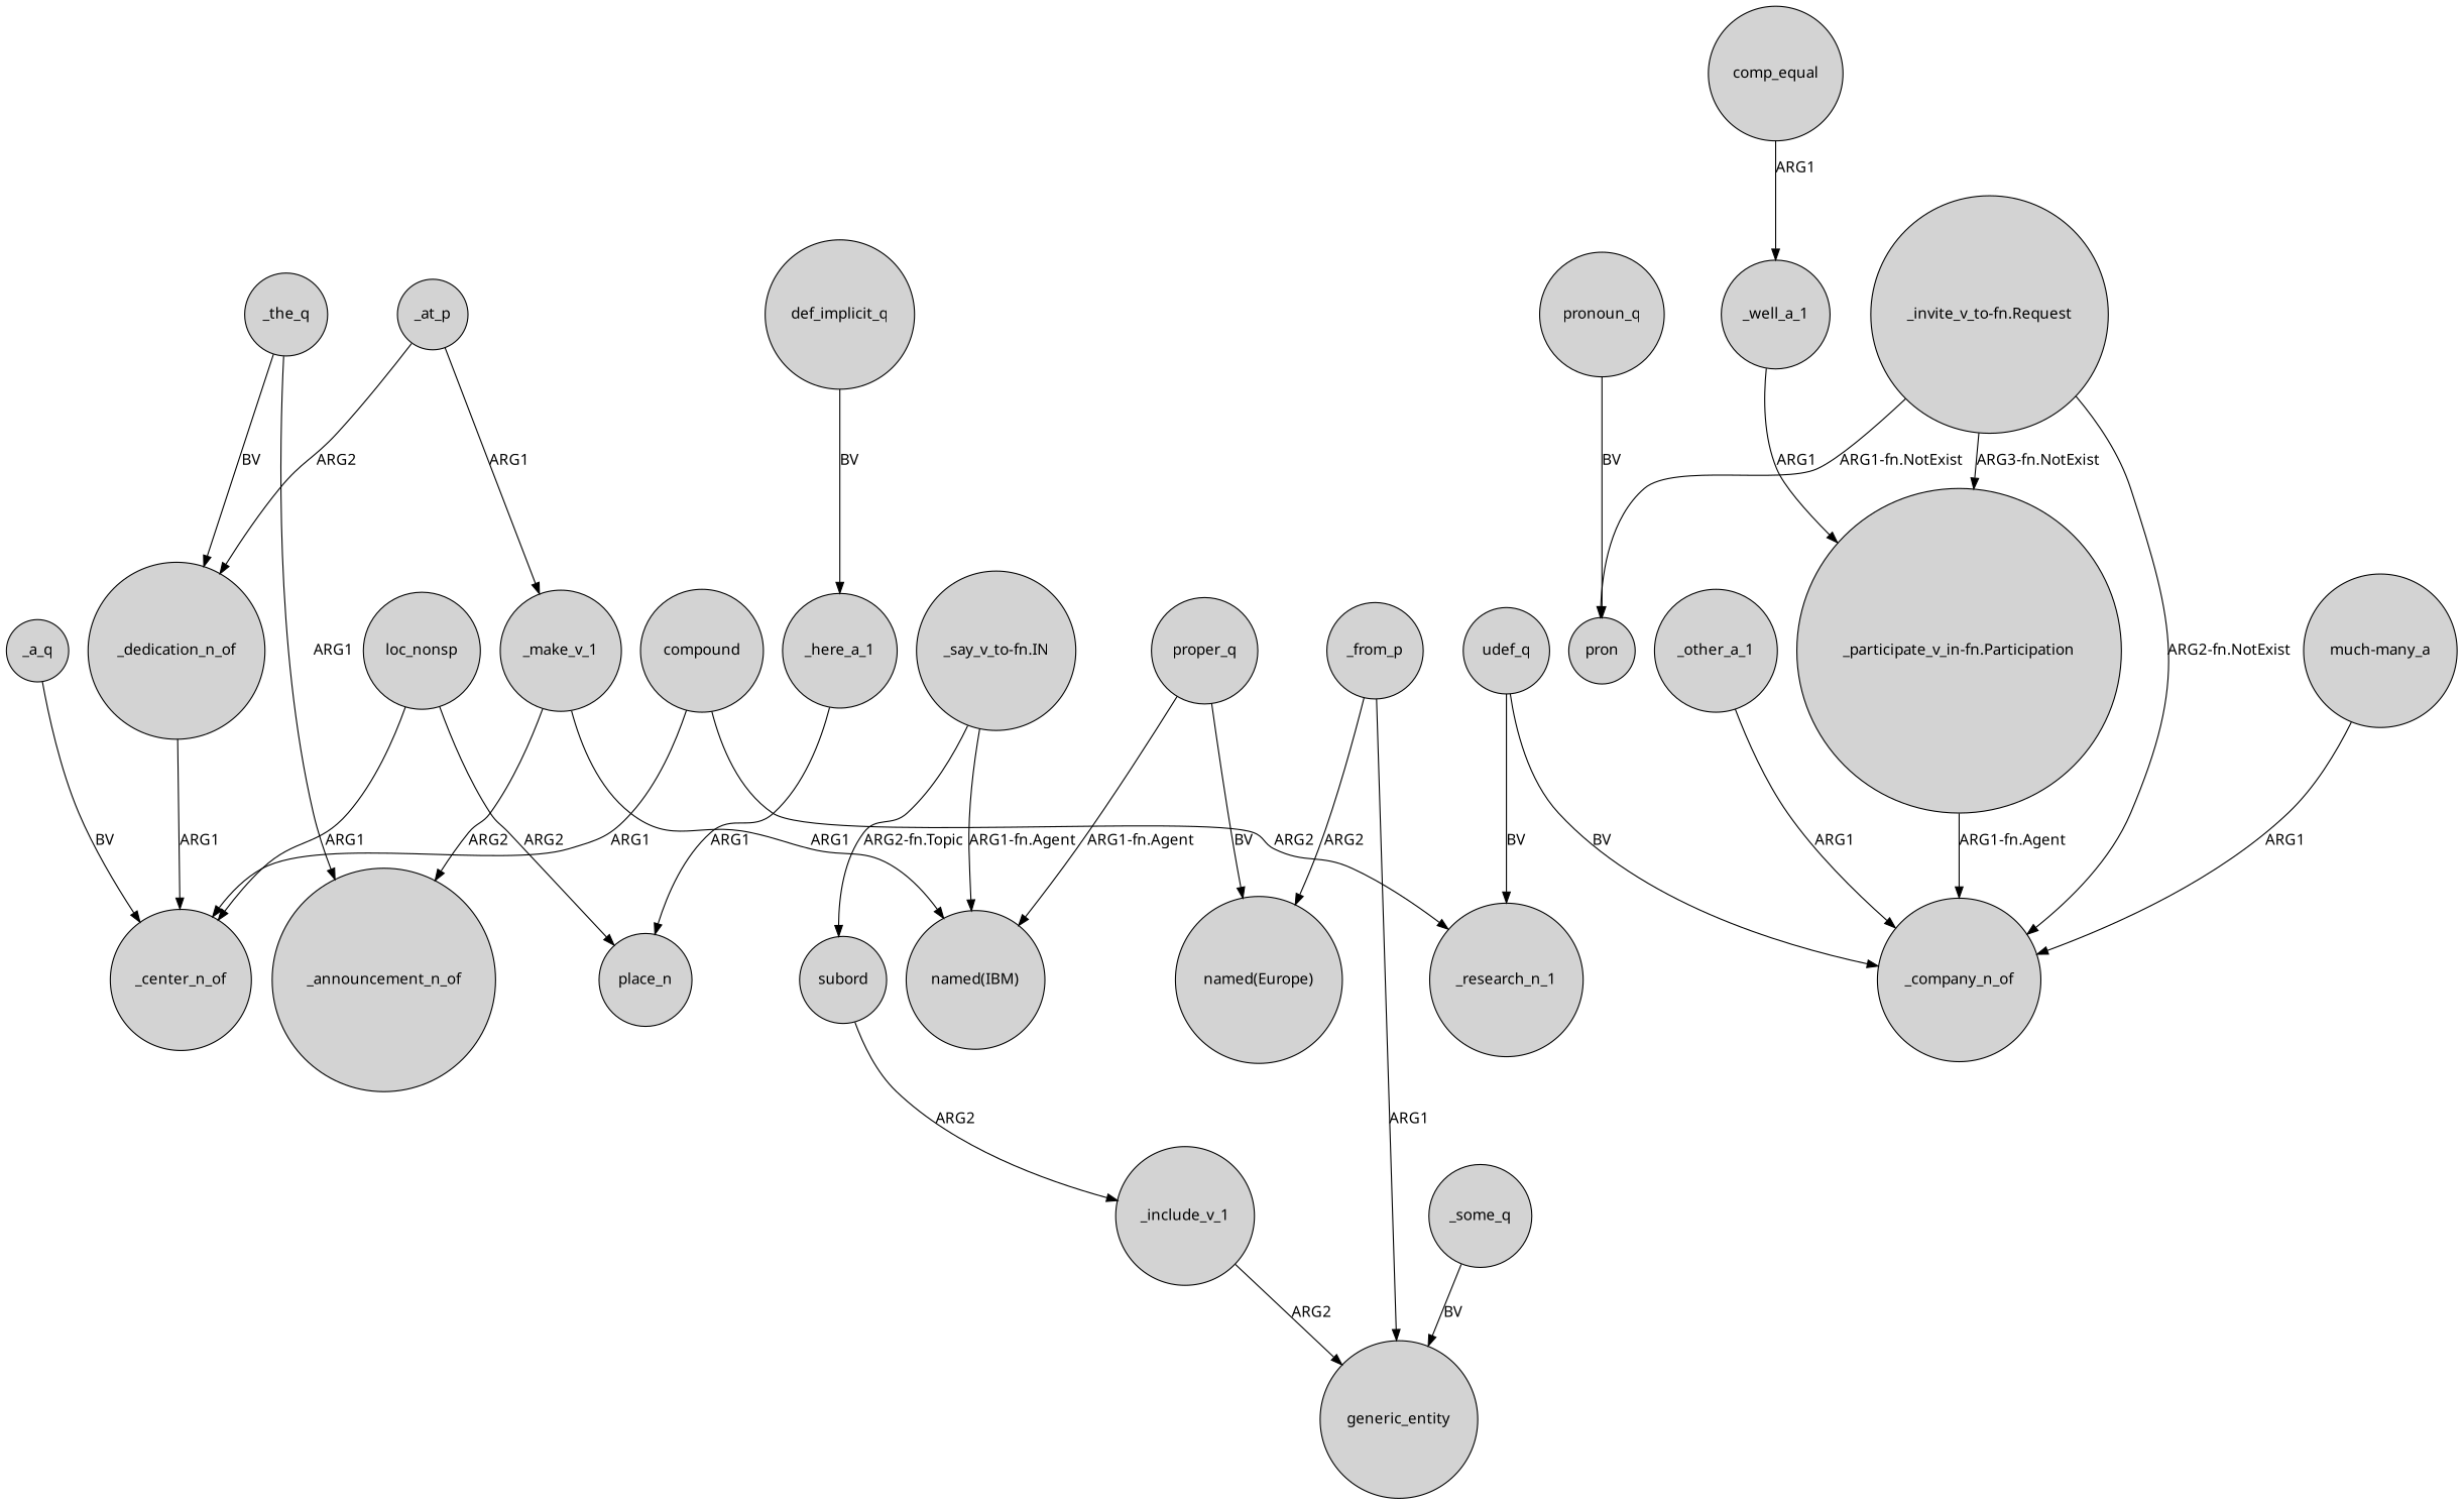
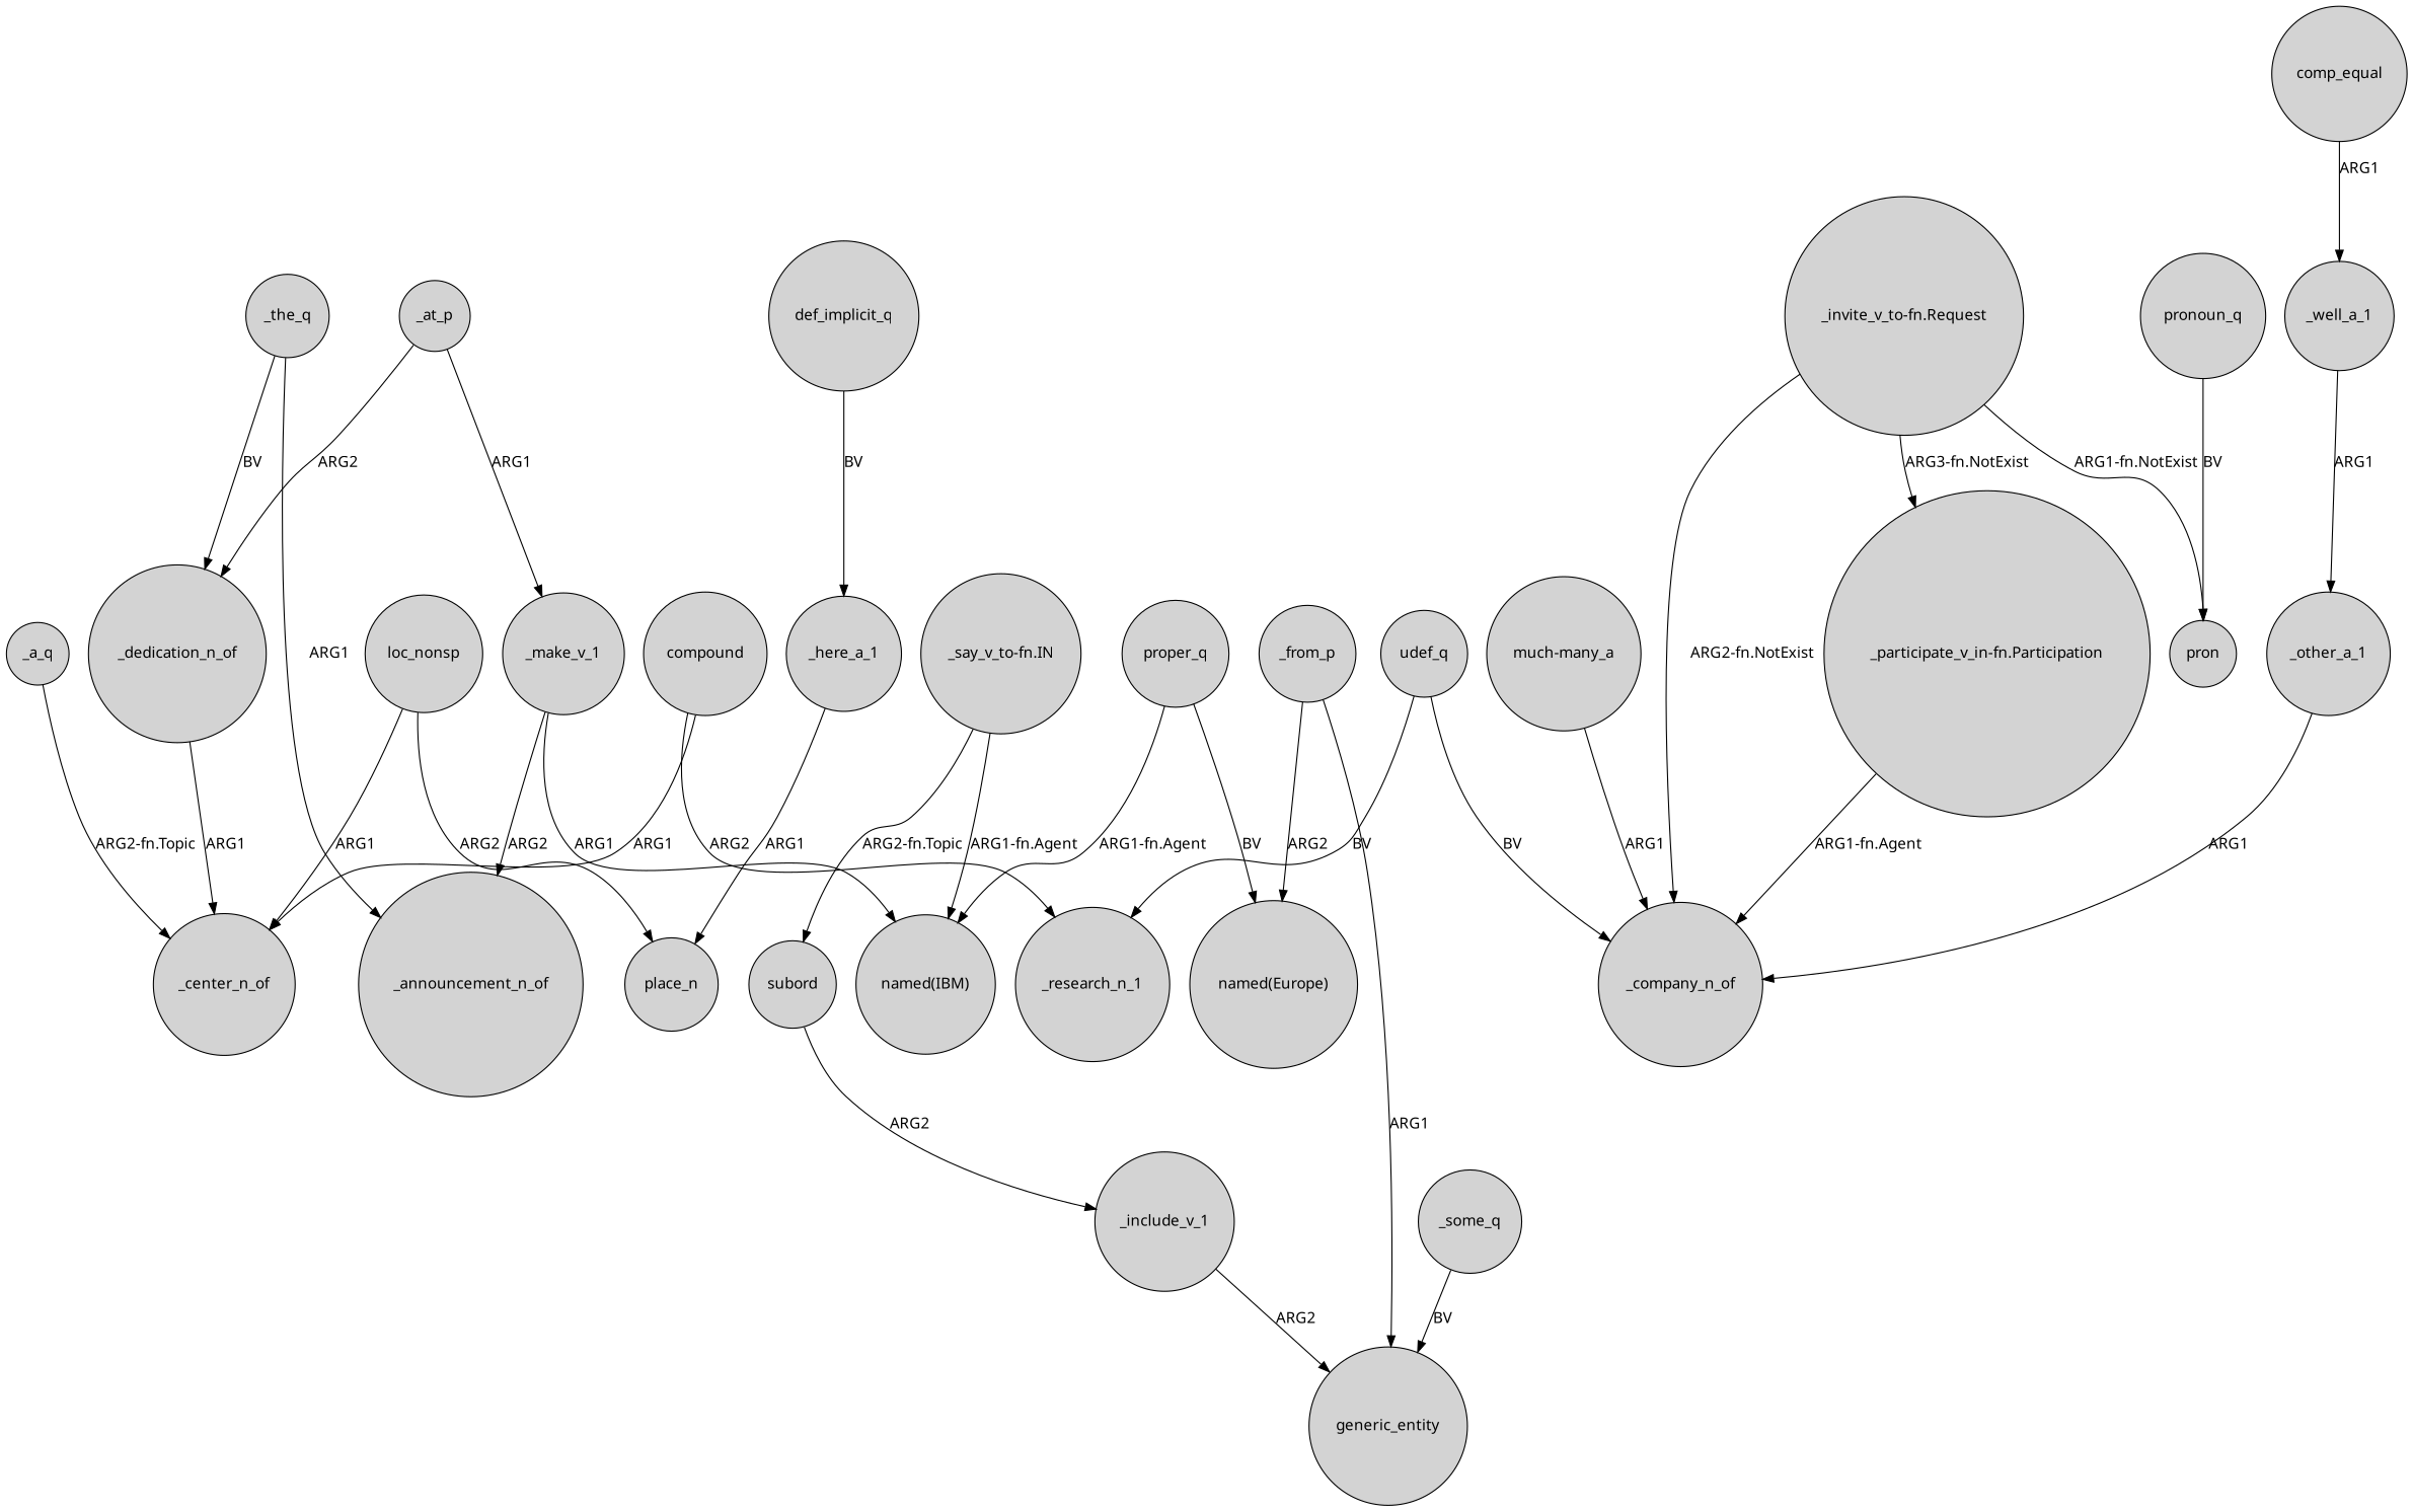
  digraph {
    fontname="Noto Sans"
    node [fontname="Noto Sans" shape=circle style=filled]
    edge [fontname="Noto Sans"]
    loc_nonsp
    _center_n_of
    place_n
    _here_a_1
    _well_a_1
    "_participate_v_in-fn.Participation"
    _company_n_of
    "_invite_v_to-fn.Request"
    pron
    _a_q
    udef_q
    _research_n_1
    proper_q
    "named(IBM)"
    "named(Europe)"
    def_implicit_q
    _from_p
    generic_entity
    _include_v_1
    comp_equal
    pronoun_q
    "much-many_a"
    _the_q
    _announcement_n_of
    _dedication_n_of
    "_say_v_to-fn.IN"
    subord
    compound
    _some_q
    _make_v_1
    _at_p
    _other_a_1
    loc_nonsp -> _center_n_of [label=ARG1]
    loc_nonsp -> place_n [label=ARG2]
    _here_a_1 -> place_n [label=ARG1]
-   _well_a_1 -> "_participate_v_in-fn.Participation" [label=ARG1]
+   _well_a_1 -> _other_a_1 [label=ARG1]
    "_participate_v_in-fn.Participation" -> _company_n_of [label="ARG1-fn.Agent"]
    "_invite_v_to-fn.Request" -> "_participate_v_in-fn.Participation" [label="ARG3-fn.NotExist"]
    "_invite_v_to-fn.Request" -> _company_n_of [label="ARG2-fn.NotExist"]
    "_invite_v_to-fn.Request" -> pron [label="ARG1-fn.NotExist"]
-   _a_q -> _center_n_of [label=BV]
+   _a_q -> _center_n_of [label="ARG2-fn.Topic"]
    udef_q -> _company_n_of [label=BV]
    udef_q -> _research_n_1 [label=BV]
    proper_q -> "named(IBM)" [label="ARG1-fn.Agent"]
    proper_q -> "named(Europe)" [label=BV]
    def_implicit_q -> _here_a_1 [label=BV]
    _from_p -> "named(Europe)" [label=ARG2]
    _from_p -> generic_entity [label=ARG1]
    _include_v_1 -> generic_entity [label=ARG2]
    comp_equal -> _well_a_1 [label=ARG1]
    pronoun_q -> pron [label=BV]
    "much-many_a" -> _company_n_of [label=ARG1]
    _the_q -> _announcement_n_of [label=ARG1]
    _the_q -> _dedication_n_of [label=BV]
    _dedication_n_of -> _center_n_of [label=ARG1]
    "_say_v_to-fn.IN" -> "named(IBM)" [label="ARG1-fn.Agent"]
    "_say_v_to-fn.IN" -> subord [label="ARG2-fn.Topic"]
    subord -> _include_v_1 [label=ARG2]
    compound -> _center_n_of [label=ARG1]
    compound -> _research_n_1 [label=ARG2]
    _some_q -> generic_entity [label=BV]
    _make_v_1 -> "named(IBM)" [label=ARG1]
    _make_v_1 -> _announcement_n_of [label=ARG2]
    _at_p -> _dedication_n_of [label=ARG2]
    _at_p -> _make_v_1 [label=ARG1]
    _other_a_1 -> _company_n_of [label=ARG1]
  }
